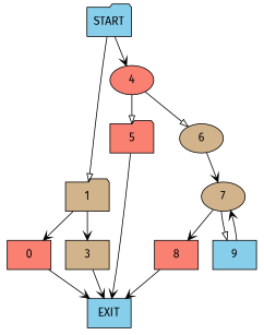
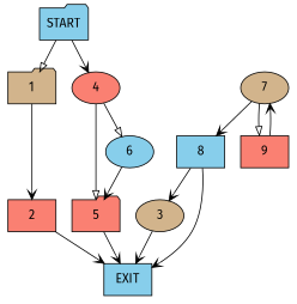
  digraph {
    fontname="Fira Sans"
    node [fillcolor=tan fontname="Fira Sans" shape=ellipse style=filled]
    edge [arrowhead=vee fontname="Fira Sans"]
    n1 [fillcolor=skyblue label=START shape=folder]
    1 [shape=folder]
    4 [fillcolor=salmon]
-   2 [fillcolor=salmon shape=box label=0]
-   3 [shape=box]
+   2 [fillcolor=salmon shape=box]
+   3
    5 [fillcolor=salmon shape=folder]
-   6
+   6 [fillcolor=skyblue]
    n8 [fillcolor=skyblue label=EXIT shape=box]
    7
-   8 [fillcolor=salmon shape=box]
-   9 [fillcolor=skyblue shape=box]
+   8 [fillcolor=skyblue shape=box]
+   9 [fillcolor=salmon shape=box]
    n1 -> 1 [arrowhead=onormal]
    n1 -> 4
    1 -> 2
-   1 -> 3
+   8 -> 3
    4 -> 5 [arrowhead=onormal]
    4 -> 6 [arrowhead=onormal]
    2 -> n8
    3 -> n8
    5 -> n8
-   6 -> 7
+   6 -> 5
    7 -> 8
    7 -> 9 [arrowhead=onormal]
    8 -> n8
    9 -> 7
  }
